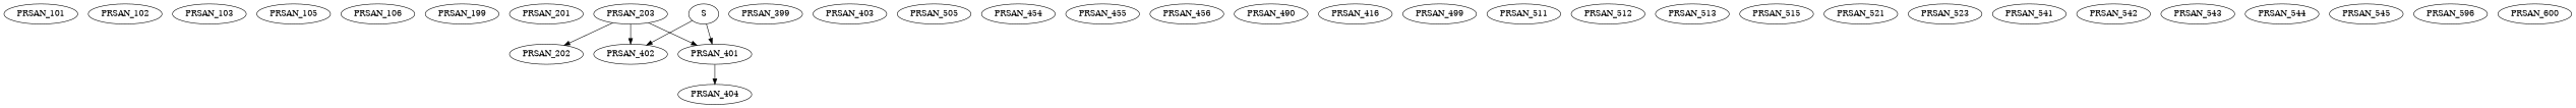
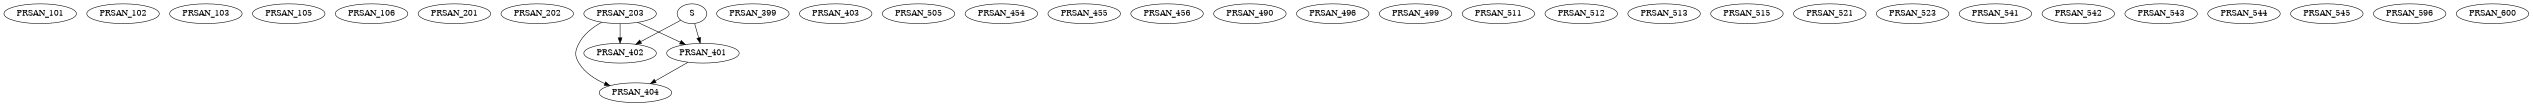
  digraph {
    fontname="DejaVu Serif"
    node [fontname="DejaVu Serif"]
    edge [color=black fontname="DejaVu Serif"]
    PRSAN_101
    PRSAN_102
    PRSAN_103
    PRSAN_105
    PRSAN_106
-   PRSAN_199
    PRSAN_201
    PRSAN_202
    PRSAN_203
    PRSAN_401
    PRSAN_402
    PRSAN_404
    PRSAN_399
    S
    PRSAN_403
    n16 [label=PRSAN_505]
    PRSAN_454
    PRSAN_455
    PRSAN_456
    PRSAN_490
-   PRSAN_496 [label=PRSAN_416]
+   PRSAN_496
    PRSAN_499
    PRSAN_511
    PRSAN_512
    PRSAN_513
    PRSAN_515
    PRSAN_521
    PRSAN_523
    PRSAN_541
    PRSAN_542
    PRSAN_543
    PRSAN_544
    PRSAN_545
    PRSAN_596
    PRSAN_600
    PRSAN_203 -> PRSAN_401
    PRSAN_203 -> PRSAN_402
-   PRSAN_203 -> PRSAN_202
+   PRSAN_203 -> PRSAN_404
    PRSAN_401 -> PRSAN_404
    S -> PRSAN_401
    S -> PRSAN_402
  }
